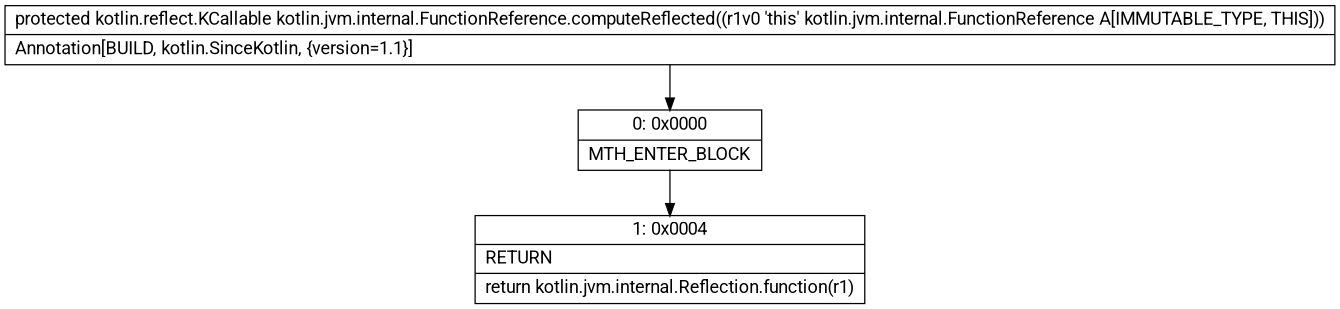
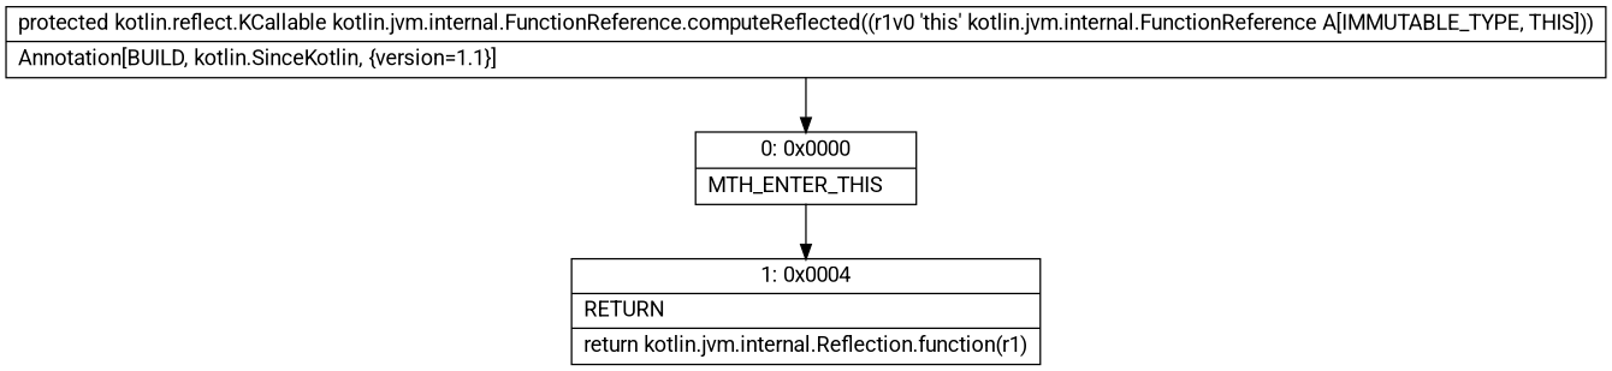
  digraph {
    fontname=Roboto
    node [shape=record fontname=Roboto]
    edge [fontname=Roboto]
-   n1 [label="{0\:\ 0x0000|MTH_ENTER_BLOCK\l}"]
+   n1 [label="{0\:\ 0x0000|MTH_ENTER_THIS\l}"]
    n2 [label="{1\:\ 0x0004|RETURN\l|return kotlin.jvm.internal.Reflection.function(r1)\l}"]
    n3 [label="{protected kotlin.reflect.KCallable kotlin.jvm.internal.FunctionReference.computeReflected((r1v0 'this' kotlin.jvm.internal.FunctionReference A[IMMUTABLE_TYPE, THIS]))  | Annotation[BUILD, kotlin.SinceKotlin, \{version=1.1\}]\l}"]
    n1 -> n2
    n3 -> n1
  }
